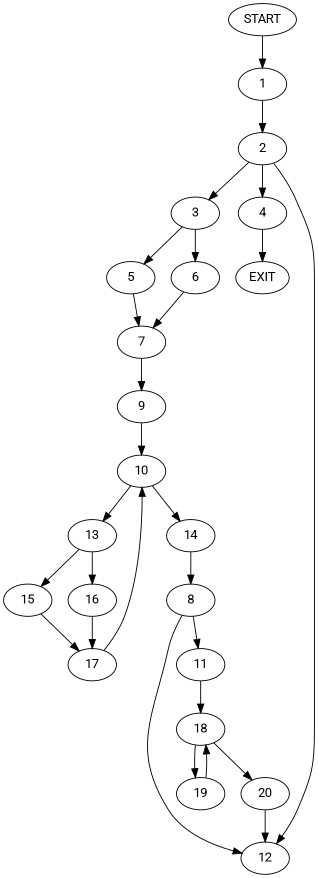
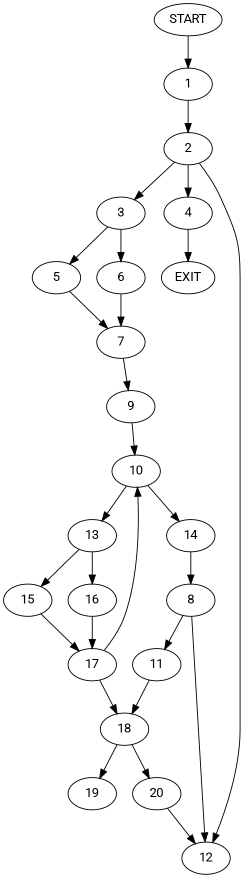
  digraph {
    fontname=Roboto
    node [fontname=Roboto]
    edge [fontname=Roboto]
    n1 [label=START]
    1
    2
    n4 [label=EXIT]
    3
    4
    12
    5
    6
    7
    9
    8
    11
    10
    18
    13
    14
    15
    16
    19
    20
    17
    n1 -> 1
    1 -> 2
    2 -> 3
    2 -> 4
    2 -> 12
    3 -> 5
    3 -> 6
    4 -> n4
    5 -> 7
    6 -> 7
    7 -> 9
    9 -> 10
    8 -> 12
    8 -> 11
    11 -> 18
    10 -> 13
    10 -> 14
    18 -> 19
    18 -> 20
    13 -> 15
    13 -> 16
    14 -> 8
    15 -> 17
    16 -> 17
-   19 -> 18
+   17 -> 18
    20 -> 12
    17 -> 10
  }
